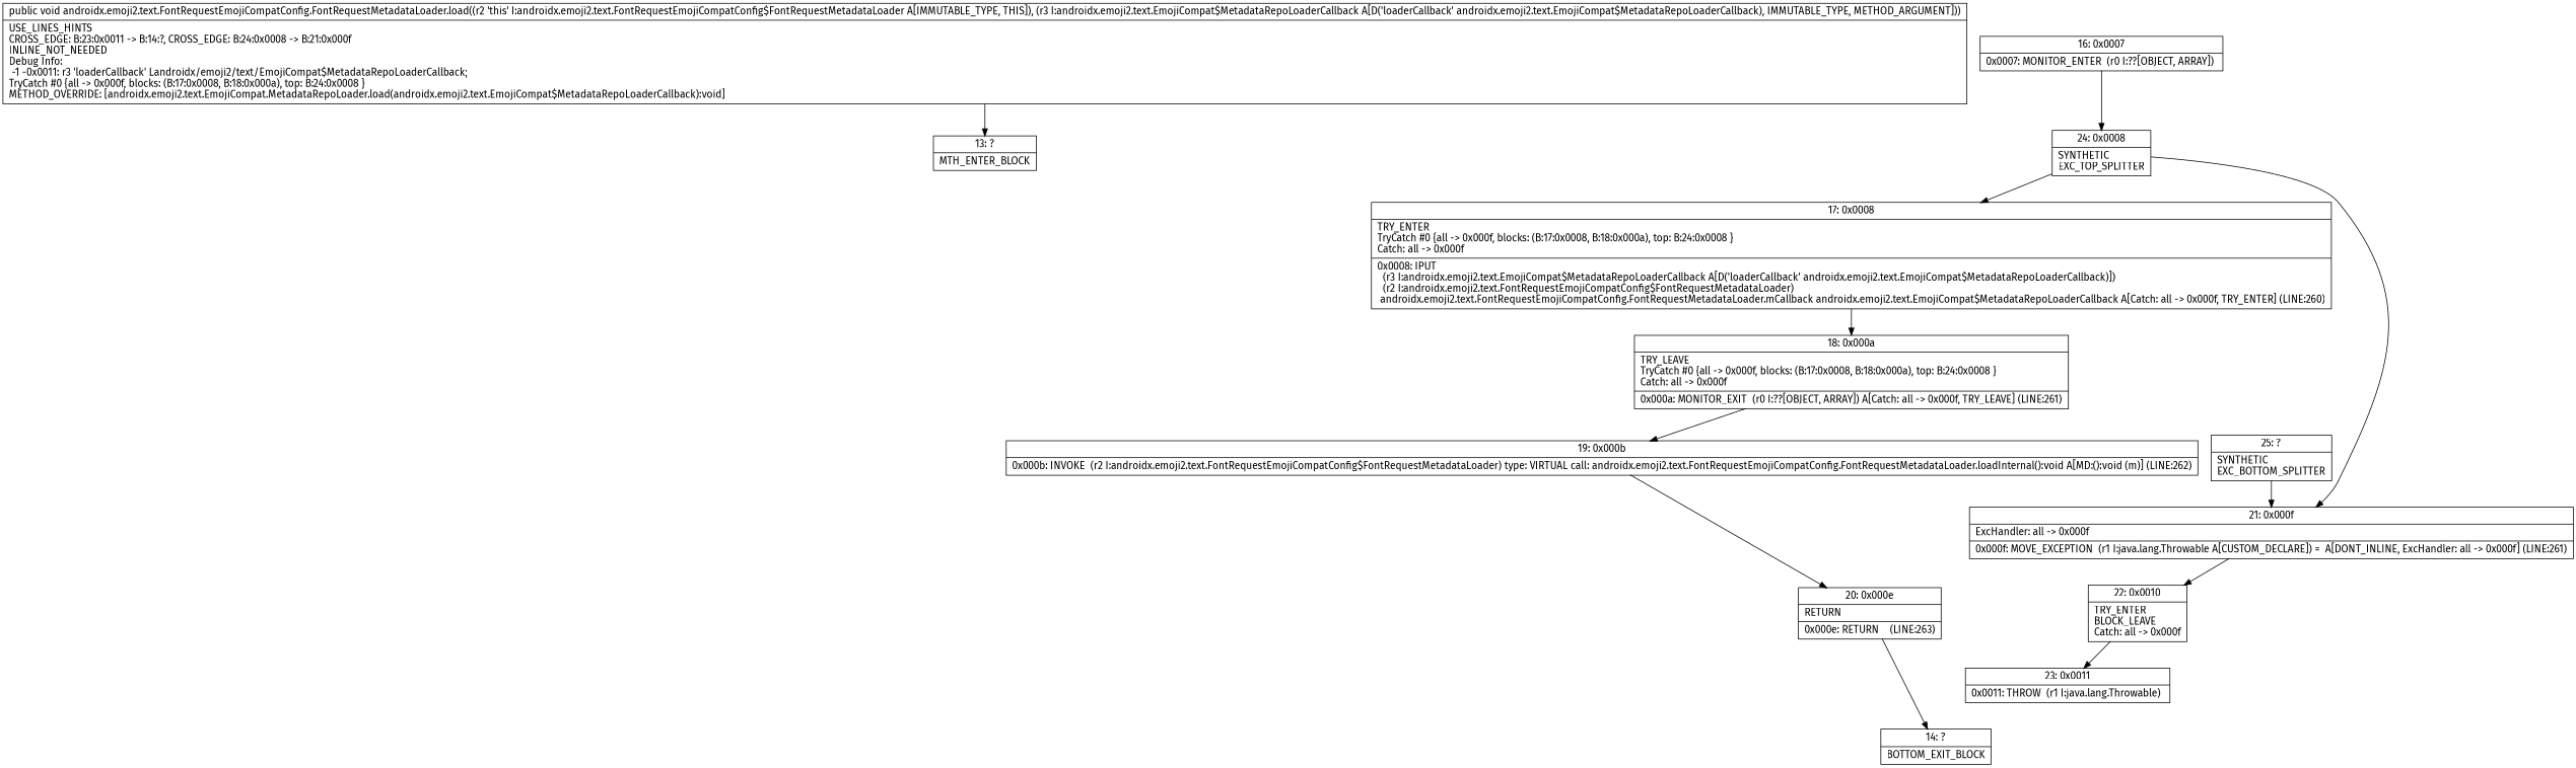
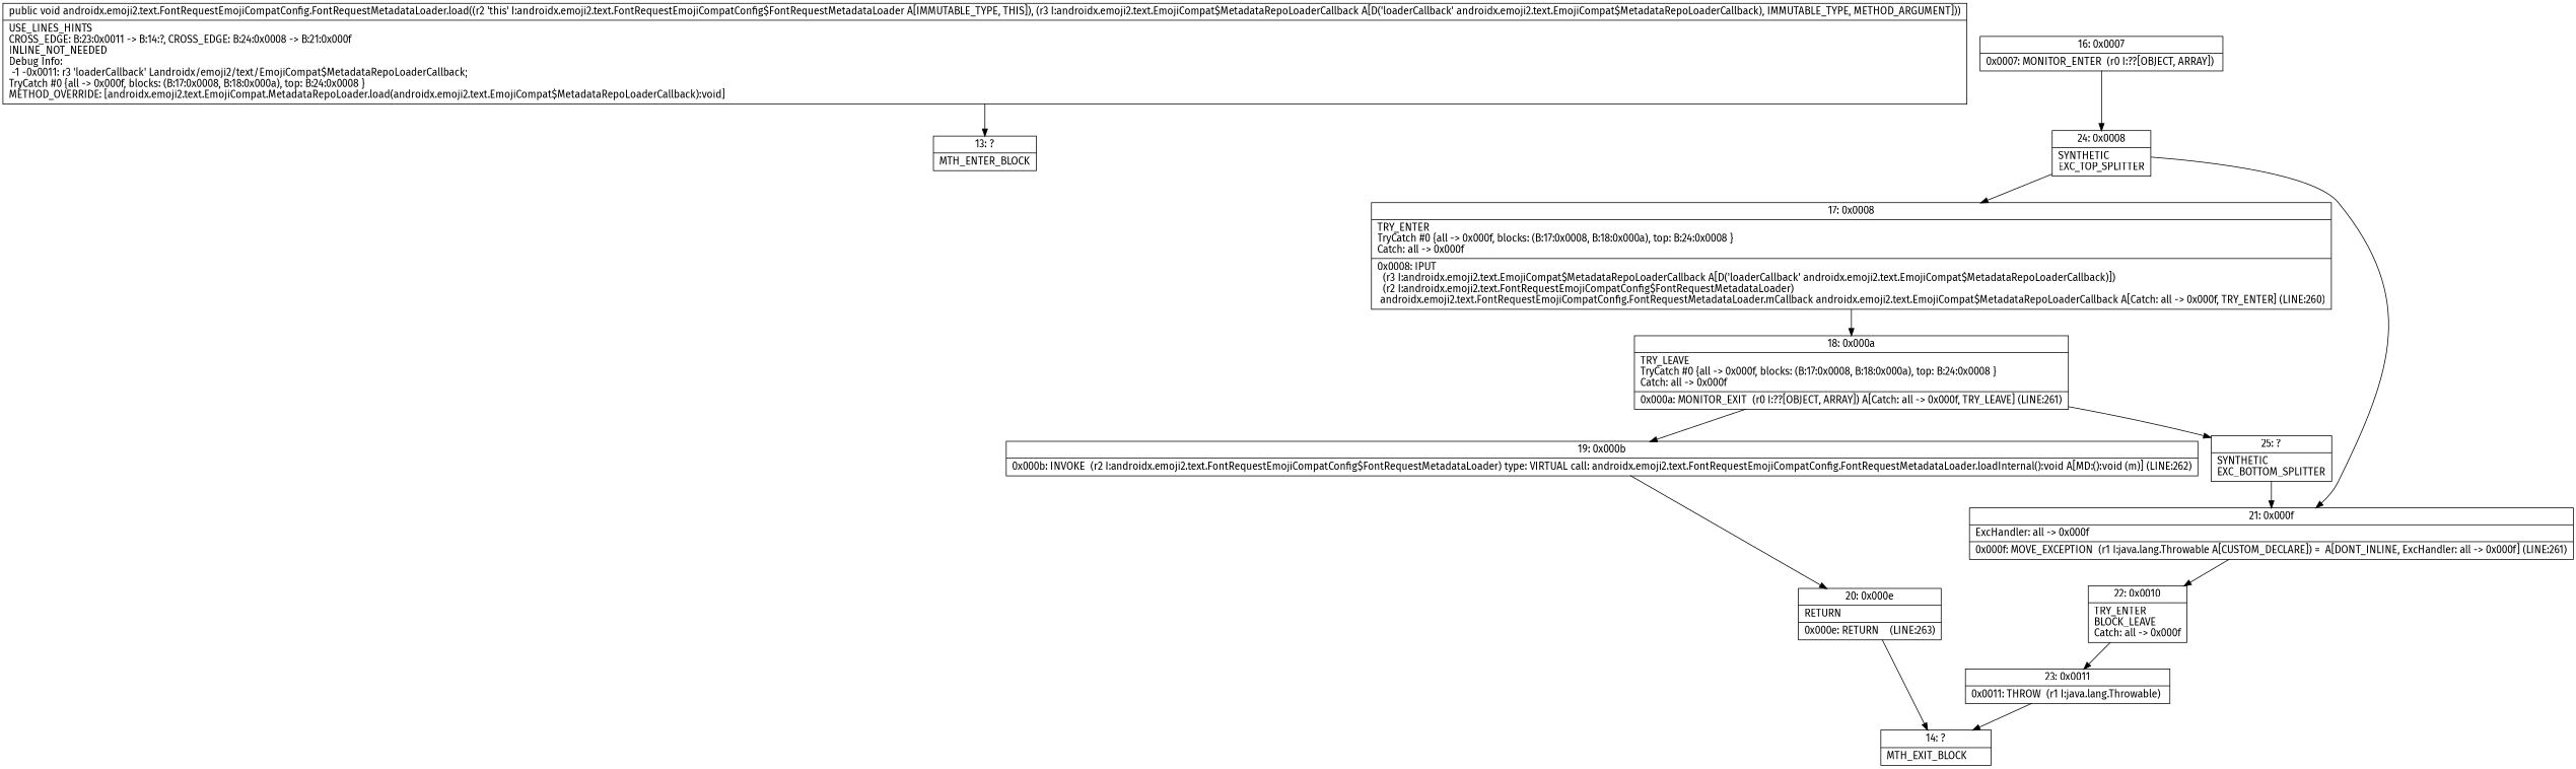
  digraph {
    fontname="Fira Sans"
    node [fontname="Fira Sans" shape=record]
    edge [fontname="Fira Sans"]
    n1 [label="{13\:\ ?|MTH_ENTER_BLOCK\l}"]
    n2 [label="{16\:\ 0x0007|0x0007: MONITOR_ENTER  (r0 I:??[OBJECT, ARRAY]) \l}"]
    n3 [label="{24\:\ 0x0008|SYNTHETIC\lEXC_TOP_SPLITTER\l}"]
    n4 [label="{17\:\ 0x0008|TRY_ENTER\lTryCatch #0 \{all \-\> 0x000f, blocks: (B:17:0x0008, B:18:0x000a), top: B:24:0x0008 \}\lCatch: all \-\> 0x000f\l|0x0008: IPUT  \l  (r3 I:androidx.emoji2.text.EmojiCompat$MetadataRepoLoaderCallback A[D('loaderCallback' androidx.emoji2.text.EmojiCompat$MetadataRepoLoaderCallback)])\l  (r2 I:androidx.emoji2.text.FontRequestEmojiCompatConfig$FontRequestMetadataLoader)\l androidx.emoji2.text.FontRequestEmojiCompatConfig.FontRequestMetadataLoader.mCallback androidx.emoji2.text.EmojiCompat$MetadataRepoLoaderCallback A[Catch: all \-\> 0x000f, TRY_ENTER] (LINE:260)\l}"]
    n5 [label="{21\:\ 0x000f|ExcHandler: all \-\> 0x000f\l|0x000f: MOVE_EXCEPTION  (r1 I:java.lang.Throwable A[CUSTOM_DECLARE]) =  A[DONT_INLINE, ExcHandler: all \-\> 0x000f] (LINE:261)\l}"]
    n6 [label="{18\:\ 0x000a|TRY_LEAVE\lTryCatch #0 \{all \-\> 0x000f, blocks: (B:17:0x0008, B:18:0x000a), top: B:24:0x0008 \}\lCatch: all \-\> 0x000f\l|0x000a: MONITOR_EXIT  (r0 I:??[OBJECT, ARRAY]) A[Catch: all \-\> 0x000f, TRY_LEAVE] (LINE:261)\l}"]
    n7 [label="{22\:\ 0x0010|TRY_ENTER\lBLOCK_LEAVE\lCatch: all \-\> 0x000f\l}"]
    n8 [label="{19\:\ 0x000b|0x000b: INVOKE  (r2 I:androidx.emoji2.text.FontRequestEmojiCompatConfig$FontRequestMetadataLoader) type: VIRTUAL call: androidx.emoji2.text.FontRequestEmojiCompatConfig.FontRequestMetadataLoader.loadInternal():void A[MD:():void (m)] (LINE:262)\l}"]
    n9 [label="{25\:\ ?|SYNTHETIC\lEXC_BOTTOM_SPLITTER\l}"]
    n10 [label="{20\:\ 0x000e|RETURN\l|0x000e: RETURN    (LINE:263)\l}"]
-   n11 [label="{14\:\ ?|BOTTOM_EXIT_BLOCK\l}"]
+   n11 [label="{14\:\ ?|MTH_EXIT_BLOCK\l}"]
    n12 [label="{23\:\ 0x0011|0x0011: THROW  (r1 I:java.lang.Throwable) \l}"]
    n13 [label="{public void androidx.emoji2.text.FontRequestEmojiCompatConfig.FontRequestMetadataLoader.load((r2 'this' I:androidx.emoji2.text.FontRequestEmojiCompatConfig$FontRequestMetadataLoader A[IMMUTABLE_TYPE, THIS]), (r3 I:androidx.emoji2.text.EmojiCompat$MetadataRepoLoaderCallback A[D('loaderCallback' androidx.emoji2.text.EmojiCompat$MetadataRepoLoaderCallback), IMMUTABLE_TYPE, METHOD_ARGUMENT]))  | USE_LINES_HINTS\lCROSS_EDGE: B:23:0x0011 \-\> B:14:?, CROSS_EDGE: B:24:0x0008 \-\> B:21:0x000f\lINLINE_NOT_NEEDED\lDebug Info:\l  \-1 \-0x0011: r3 'loaderCallback' Landroidx\/emoji2\/text\/EmojiCompat$MetadataRepoLoaderCallback;\lTryCatch #0 \{all \-\> 0x000f, blocks: (B:17:0x0008, B:18:0x000a), top: B:24:0x0008 \}\lMETHOD_OVERRIDE: [androidx.emoji2.text.EmojiCompat.MetadataRepoLoader.load(androidx.emoji2.text.EmojiCompat$MetadataRepoLoaderCallback):void]\l}"]
    n2 -> n3
    n3 -> n4
    n3 -> n5
    n4 -> n6
    n5 -> n7
    n6 -> n8
+   n6 -> n9
    n7 -> n12
    n8 -> n10
    n9 -> n5
    n10 -> n11
+   n12 -> n11
    n13 -> n1
  }
